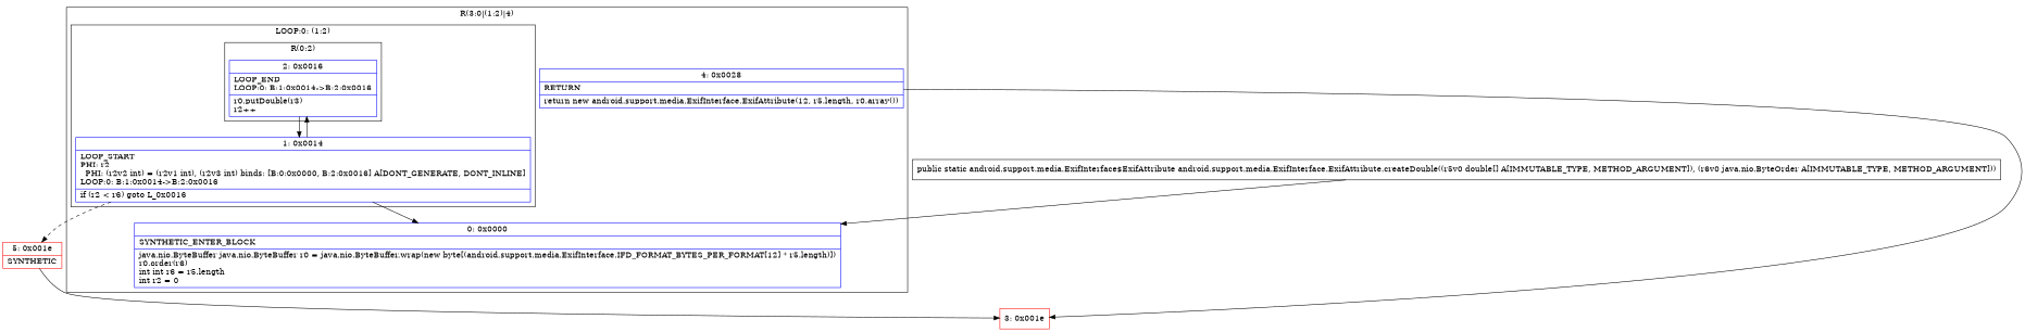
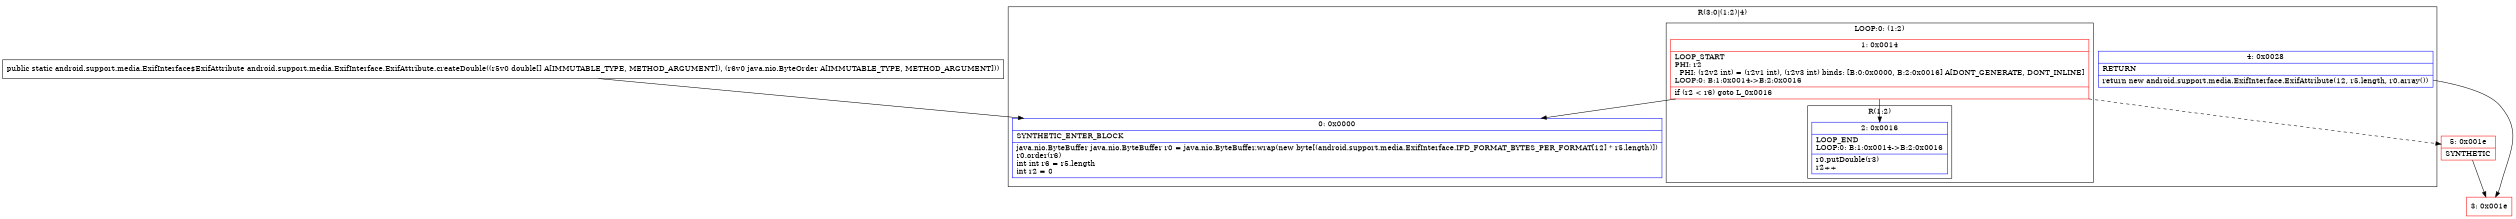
  digraph {
    fontname="DejaVu Serif"
    node [color=blue fontname="DejaVu Serif" shape=record]
    edge [fontname="DejaVu Serif"]
    n1 [label="{2\:\ 0x0016|LOOP_END\lLOOP:0: B:1:0x0014\-\>B:2:0x0016\l|r0.putDouble(r3)\lr2++\l}"]
-   n2 [label="{1\:\ 0x0014|LOOP_START\lPHI: r2 \l  PHI: (r2v2 int) = (r2v1 int), (r2v3 int) binds: [B:0:0x0000, B:2:0x0016] A[DONT_GENERATE, DONT_INLINE]\lLOOP:0: B:1:0x0014\-\>B:2:0x0016\l|if (r2 \< r6) goto L_0x0016\l}"]
+   n2 [color=red label="{1\:\ 0x0014|LOOP_START\lPHI: r2 \l  PHI: (r2v2 int) = (r2v1 int), (r2v3 int) binds: [B:0:0x0000, B:2:0x0016] A[DONT_GENERATE, DONT_INLINE]\lLOOP:0: B:1:0x0014\-\>B:2:0x0016\l|if (r2 \< r6) goto L_0x0016\l}"]
    n3 [label="{0\:\ 0x0000|SYNTHETIC_ENTER_BLOCK\l|java.nio.ByteBuffer java.nio.ByteBuffer r0 = java.nio.ByteBuffer.wrap(new byte[(android.support.media.ExifInterface.IFD_FORMAT_BYTES_PER_FORMAT[12] * r5.length)])\lr0.order(r6)\lint int r6 = r5.length\lint r2 = 0\l}"]
    n4 [label="{4\:\ 0x0028|RETURN\l|return new android.support.media.ExifInterface.ExifAttribute(12, r5.length, r0.array())\l}"]
    n5 [color=red label="{5\:\ 0x001e|SYNTHETIC\l}"]
    n6 [color=red label="{3\:\ 0x001e}"]
    n7 [label="{public static android.support.media.ExifInterface$ExifAttribute android.support.media.ExifInterface.ExifAttribute.createDouble((r5v0 double[] A[IMMUTABLE_TYPE, METHOD_ARGUMENT]), (r6v0 java.nio.ByteOrder A[IMMUTABLE_TYPE, METHOD_ARGUMENT])) }" color=""]
    subgraph cluster_1 {
      label="R(3:0|(1:2)|4)"
      n3
      n4
      subgraph cluster_2 {
        label="LOOP:0: (1:2)"
        n2
        subgraph cluster_3 {
-         label="R(0:2)"
+         label="R(1:2)"
          n1
        }
      }
    }
-   n1 -> n2
    n2 -> n1
    n2 -> n3
    n2 -> n5 [style=dashed]
    n4 -> n6
    n5 -> n6
    n7 -> n3
  }
